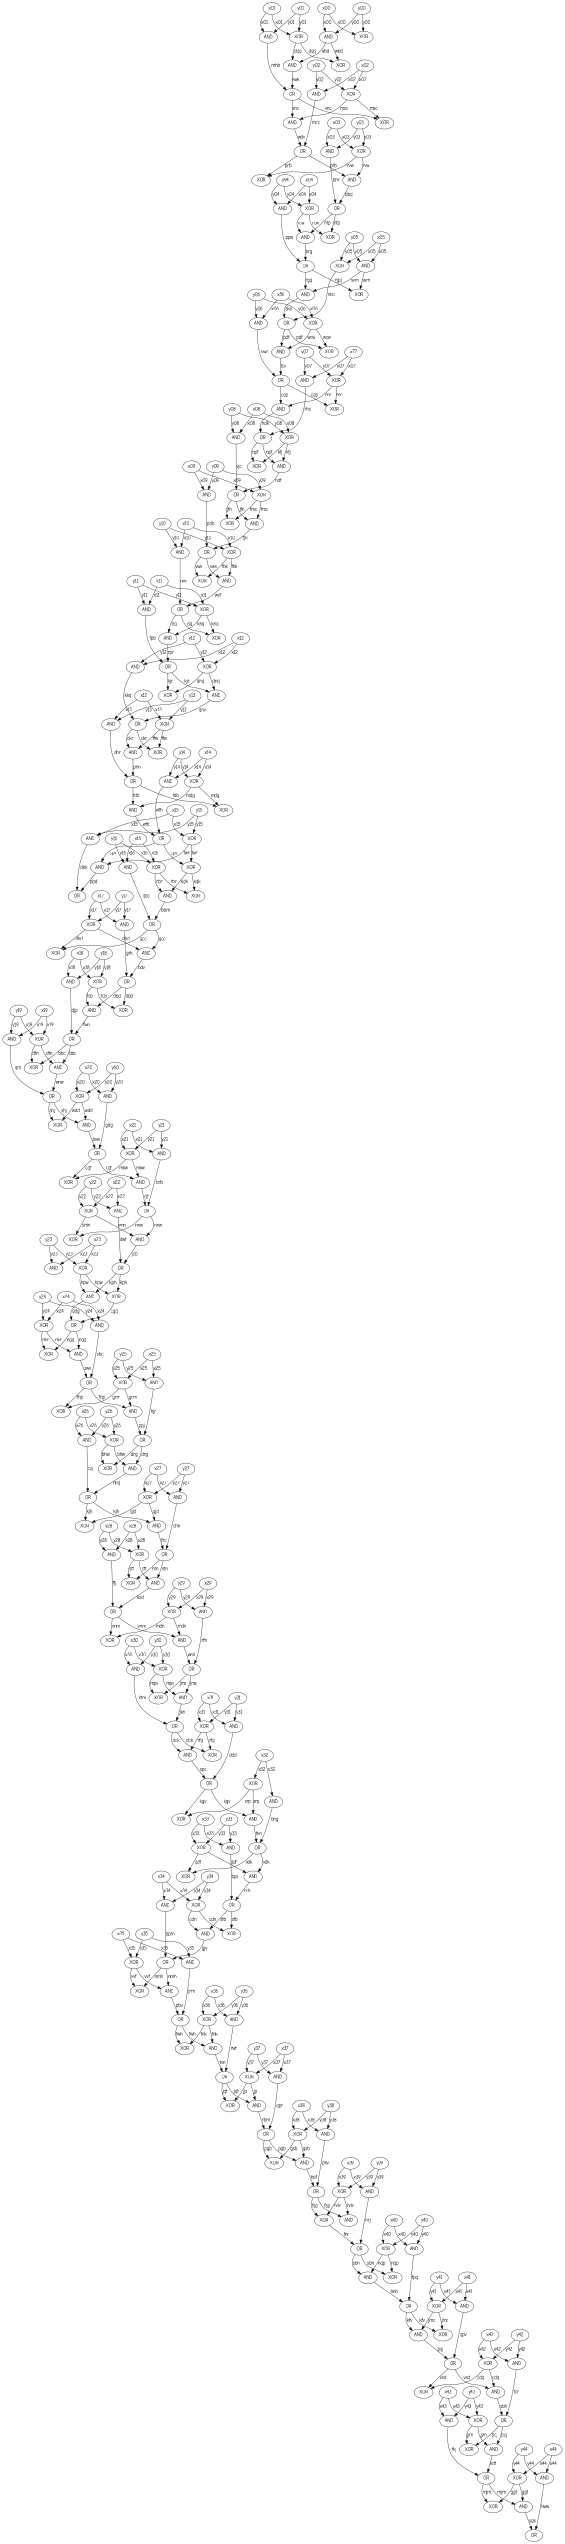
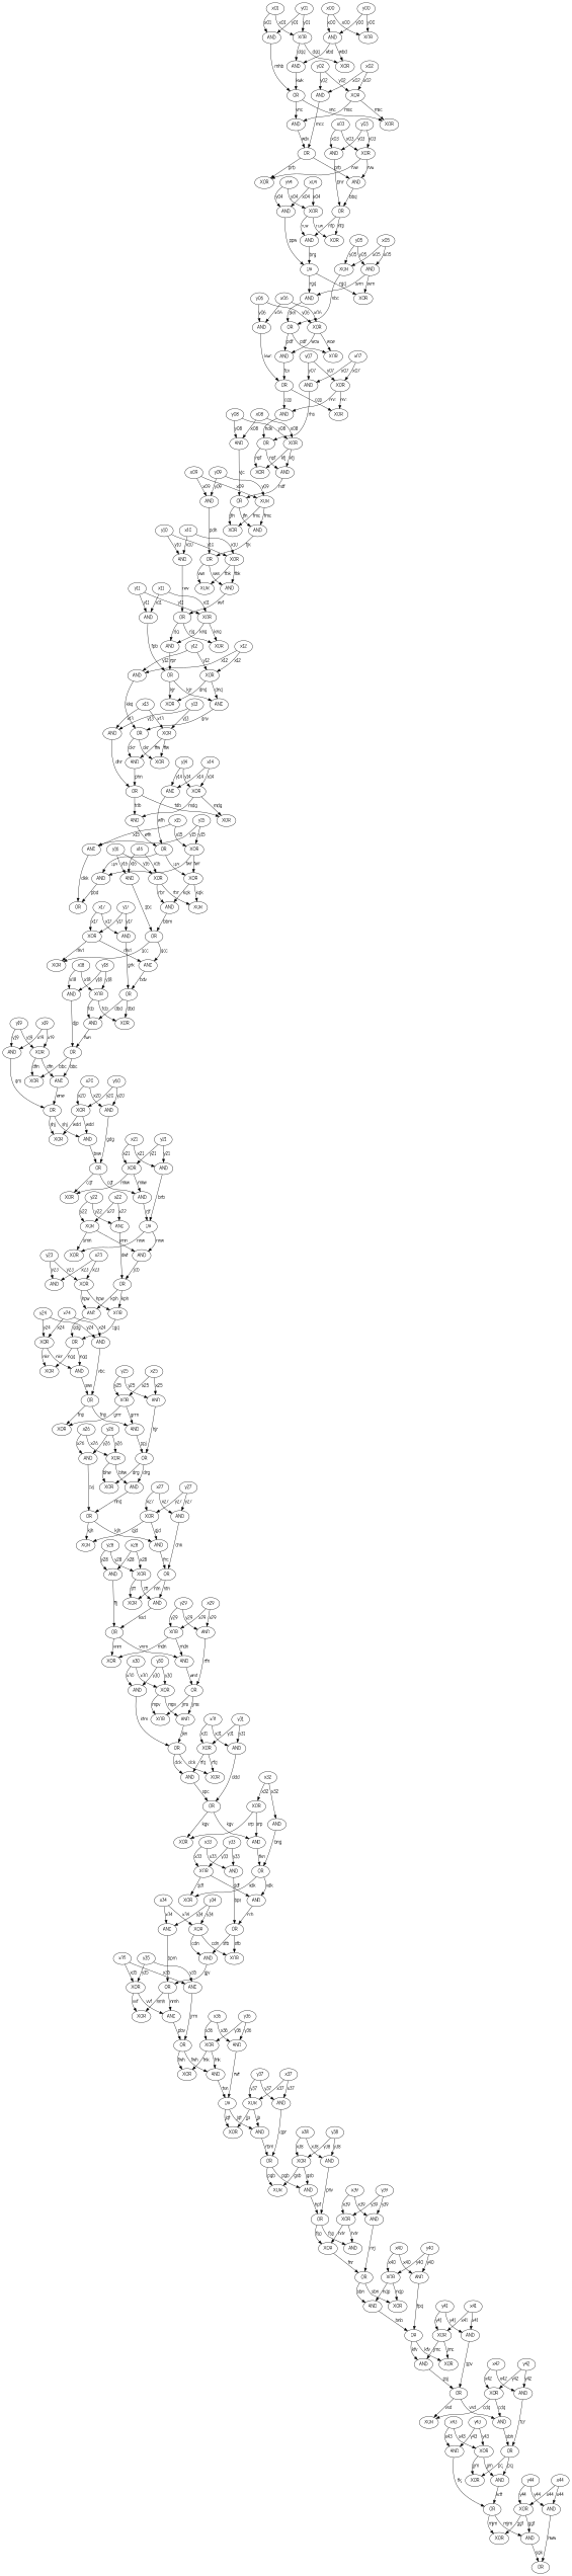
  digraph {
    fontname="Comic Neue"
    node [fontname="Comic Neue"]
    edge [fontname="Comic Neue"]
    n1 [label=AND]
    n2 [label=OR]
    n3 [label=XOR]
    n4 [label=AND]
    x04
    n6 [label=XOR]
    n7 [label=AND]
    n8 [label=XOR]
    n9 [label=y94]
    n10 [label=XOR]
    n11 [label=AND]
    n12 [label=XOR]
    n13 [label=OR]
    x37
    n15 [label=AND]
    y37
    n17 [label=XOR]
    n18 [label=AND]
    n19 [label=XOR]
    n20 [label=OR]
    x24
    n22 [label=AND]
    y24
    n24 [label=XOR]
    n25 [label=XOR]
    n26 [label=AND]
    n27 [label=OR]
    n28 [label=OR]
    n29 [label=AND]
    n30 [label=OR]
    n31 [label=OR]
    n32 [label=XOR]
    n33 [label=XOR]
    n34 [label=AND]
    n35 [label=OR]
    n36 [label=AND]
    n37 [label=XOR]
    n38 [label=XOR]
    n39 [label=XOR]
    n40 [label=OR]
    n41 [label=AND]
    n42 [label=OR]
    n43 [label=XOR]
    n44 [label=XOR]
    n45 [label=OR]
    n46 [label=AND]
    n47 [label=XOR]
    n48 [label=AND]
    n49 [label=OR]
    n50 [label=OR]
    n51 [label=XOR]
    n52 [label=XOR]
    n53 [label=OR]
    n54 [label=XOR]
    n55 [label=AND]
    n56 [label=AND]
    n57 [label=AND]
    n58 [label=AND]
    n59 [label=OR]
    n60 [label=AND]
    n61 [label=XOR]
    n62 [label=OR]
    n63 [label=XOR]
    n64 [label=XOR]
    n65 [label=XOR]
    n66 [label=AND]
    n67 [label=XOR]
    n68 [label=OR]
    x25
    n70 [label=AND]
    y25
    n72 [label=XOR]
    n73 [label=AND]
    n74 [label=XOR]
    n75 [label=OR]
    n76 [label=AND]
    n77 [label=XOR]
    x15
    n79 [label=AND]
    y15
    n81 [label=AND]
    y31
    n83 [label=XOR]
    n84 [label=AND]
    n85 [label=XOR]
    x31
    n87 [label=OR]
    n88 [label=AND]
    n89 [label=OR]
    y05
    n91 [label=XOR]
    x05
    n93 [label=AND]
    n94 [label=OR]
    n95 [label=AND]
    n96 [label=XOR]
    y27
    n98 [label=XOR]
    n99 [label=AND]
    n100 [label=XOR]
    x27
    n102 [label=OR]
    n103 [label=XOR]
    n104 [label=AND]
    n105 [label=OR]
    n106 [label=AND]
    n107 [label=AND]
    n108 [label=AND]
    n109 [label=XOR]
    n110 [label=OR]
    n111 [label=AND]
    n112 [label=XOR]
    n113 [label=AND]
    n114 [label=AND]
    n115 [label=OR]
    n116 [label=AND]
    n117 [label=XOR]
    n118 [label=y60]
    n119 [label=XOR]
    n120 [label=AND]
    n121 [label=XOR]
    x20
    n123 [label=AND]
    n124 [label=XOR]
    x00
    n126 [label=XOR]
    y00
    n128 [label=XOR]
    n129 [label=OR]
    n130 [label=AND]
    n131 [label=AND]
    x11
    n133 [label=XOR]
    n134 [label=AND]
    n135 [label=XOR]
    y11
    n137 [label=OR]
    n138 [label=AND]
    n139 [label=XOR]
    n140 [label=OR]
    n141 [label=AND]
    n142 [label=AND]
    n143 [label=AND]
    n144 [label=AND]
    n145 [label=OR]
    n146 [label=XOR]
    n147 [label=AND]
-   x06 [label=x56]
+   x06
    n149 [label=XOR]
    n150 [label=AND]
    n151 [label=XOR]
    y06
    n153 [label=OR]
    n154 [label=AND]
    n155 [label=XOR]
    n156 [label=XOR]
    n157 [label=AND]
    x22
    n159 [label=XOR]
    n160 [label=AND]
    n161 [label=XOR]
    y22
    n163 [label=AND]
    n164 [label=XOR]
    n165 [label=OR]
    n166 [label=AND]
    n167 [label=XOR]
    n168 [label=OR]
    y07
    n170 [label=AND]
-   x07 [label=x77]
+   x07
    n172 [label=AND]
    y33
    n174 [label=XOR]
    x33
    n176 [label=AND]
    x32
    n178 [label=AND]
    n179 [label=XOR]
    n180 [label=OR]
    n181 [label=AND]
    n182 [label=XOR]
    n183 [label=XOR]
    n184 [label=AND]
    n185 [label=OR]
    n186 [label=OR]
    n187 [label=XOR]
    n188 [label=AND]
    n189 [label=OR]
    n190 [label=XOR]
    n191 [label=AND]
    n192 [label=OR]
    n193 [label=AND]
    n194 [label=XOR]
    x08
    n196 [label=XOR]
    n197 [label=AND]
    n198 [label=XOR]
    y08
    n200 [label=XOR]
    n201 [label=OR]
    n202 [label=XOR]
    n203 [label=AND]
    n204 [label=XOR]
    x43
    n206 [label=XOR]
    n207 [label=XOR]
    y43
    n209 [label=XOR]
    n210 [label=AND]
    n211 [label=AND]
    n212 [label=OR]
    y19
    n214 [label=XOR]
    n215 [label=AND]
    n216 [label=XOR]
    x19
    n218 [label=XOR]
    y14
    n220 [label=AND]
    x14
    n222 [label=OR]
    y40
    n224 [label=AND]
    x40
    n226 [label=OR]
    n227 [label=XOR]
    n228 [label=XOR]
    y23
    n230 [label=AND]
    x23
    n232 [label=XOR]
    x44
    y44
    x03
    y03
    n237 [label=AND]
    n238 [label=OR]
    n239 [label=XOR]
    n240 [label=XOR]
    n241 [label=OR]
    n242 [label=AND]
    y02
    x02
    n245 [label=AND]
    n246 [label=AND]
    n247 [label=AND]
    n248 [label=XOR]
    x35
    n250 [label=AND]
    y35
    x26
    n253 [label=XOR]
    y26
    n255 [label=AND]
    x41
    y41
    n258 [label=AND]
    n259 [label=XOR]
    y28
    x28
    n262 [label=XOR]
    n263 [label=XOR]
    x30
    y30
    n266 [label=AND]
    n267 [label=OR]
    x10
    n269 [label=XOR]
    n270 [label=AND]
    n271 [label=XOR]
    y10
    n273 [label=AND]
    y09
    n275 [label=XOR]
    x09
    y38
    n278 [label=AND]
    x38
    y42
    x42
    x18
    y18
    n284 [label=AND]
    n285 [label=XOR]
    y21
    n287 [label=AND]
    x21
    n289 [label=XOR]
    x29
    y29
    y12
    n293 [label=AND]
    x12
    n295 [label=AND]
    x34
    y34
    n298 [label=AND]
    x17
    y17
    y36
    x36
    n303 [label=XOR]
    x01
    y01
    y39
    x39
    x13
    y13
    y16
    x16
    n1 -> n2 [label=ppw]
    n2 -> n3 [label=rgq]
    n2 -> n4 [label=rgq]
    n4 -> n89 [label=skn]
    x04 -> n1 [label=x04]
    x04 -> n6 [label=x04]
    n6 -> n7 [label=rcw]
    n6 -> n8 [label=rcw]
    n7 -> n2 [label=brg]
    n9 -> n1 [label=y04]
    n9 -> n6 [label=y04]
    n10 -> n11 [label=jjs]
    n10 -> n12 [label=jjs]
    n11 -> n13 [label=rbm]
    n13 -> n46 [label=pgb]
    n13 -> n47 [label=pgb]
    x37 -> n10 [label=x37]
    x37 -> n15 [label=x37]
    n15 -> n13 [label=qpr]
    y37 -> n10 [label=y37]
    y37 -> n15 [label=y37]
    n17 -> n18 [label=nkr]
    n17 -> n19 [label=nkr]
    n18 -> n20 [label=swv]
    n20 -> n66 [label=fnp]
    n20 -> n67 [label=fnp]
    x24 -> n17 [label=x24]
    x24 -> n22 [label=x24]
    n22 -> n20 [label=vbc]
    y24 -> n17 [label=y24]
    y24 -> n22 [label=y24]
    n25 -> n24 [label=cdn]
    n25 -> n26 [label=cdn]
    n26 -> n27 [label=gjv]
    n27 -> n111 [label=nmh]
    n27 -> n112 [label=nmh]
    n28 -> n24 [label=stb]
    n28 -> n26 [label=stb]
    n29 -> n30 [label=bbq]
    n30 -> n7 [label=nfp]
    n30 -> n8 [label=nfp]
    n31 -> n29 [label=prb]
    n31 -> n32 [label=prb]
    n33 -> n29 [label=rvw]
    n33 -> n32 [label=rvw]
    n34 -> n35 [label=tkn]
    n35 -> n36 [label=vdk]
    n35 -> n37 [label=vdk]
    n36 -> n28 [label=rcb]
    n38 -> n34 [label=srp]
    n38 -> n39 [label=srp]
    n40 -> n34 [label=kgv]
    n40 -> n39 [label=kgv]
    n41 -> n42 [label=qdg]
    n42 -> n18 [label=ngq]
    n42 -> n19 [label=ngq]
    n43 -> n41 [label=hpw]
    n43 -> n44 [label=hpw]
    n44 -> n42 [label=cgq]
    n45 -> n41 [label=kph]
    n45 -> n44 [label=kph]
    n46 -> n153 [label=hpf]
    n48 -> n49 [label=tsn]
    n49 -> n11 [label=jqt]
    n49 -> n12 [label=jqt]
    n50 -> n48 [label=fwh]
    n50 -> n51 [label=fwh]
    n52 -> n48 [label=tnk]
    n52 -> n51 [label=tnk]
    n53 -> n54 [label=vnc]
    n53 -> n55 [label=vnc]
    n55 -> n31 [label=wdv]
    n56 -> n53 [label=kwk]
    n57 -> n53 [label=mhb]
    n58 -> n59 [label=qnv]
    n59 -> n60 [label=ckr]
    n59 -> n61 [label=ckr]
    n60 -> n201 [label=phn]
    n62 -> n58 [label=kjr]
    n62 -> n63 [label=kjr]
    n64 -> n58 [label=dnq]
    n64 -> n63 [label=dnq]
    n65 -> n66 [label=grm]
    n65 -> n67 [label=grm]
    n66 -> n68 [label=ppj]
    n68 -> n108 [label=drg]
    n68 -> n109 [label=drg]
    x25 -> n65 [label=x25]
    x25 -> n70 [label=x25]
    n70 -> n68 [label=hjr]
    y25 -> n65 [label=y25]
    y25 -> n70 [label=y25]
    n72 -> n73 [label=fwr]
    n72 -> n74 [label=fwr]
    n73 -> n75 [label=pbd]
    n74 -> n76 [label=kqk]
    n74 -> n77 [label=kqk]
    n76 -> n226 [label=bbm]
    x15 -> n72 [label=x15]
    x15 -> n79 [label=x15]
    n79 -> n75 [label=dkk]
    y15 -> n72 [label=y15]
    y15 -> n79 [label=y15]
    n81 -> n40 [label=ddd]
    y31 -> n81 [label=y31]
    y31 -> n83 [label=y31]
    n83 -> n84 [label=rfq]
    n83 -> n85 [label=rfq]
    n84 -> n40 [label=spc]
    x31 -> n81 [label=x31]
    x31 -> n83 [label=x31]
    n87 -> n73 [label=cpv]
    n87 -> n74 [label=cpv]
    n88 -> n3 [label=svm]
    n88 -> n4 [label=svm]
    n89 -> n150 [label=pdf]
    n89 -> n151 [label=pdf]
    y05 -> n88 [label=y05]
    y05 -> n91 [label=y05]
    n91 -> n89 [label=nbc]
    x05 -> n88 [label=x05]
    x05 -> n91 [label=x05]
    n93 -> n94 [label=chk]
    n94 -> n95 [label=hfn]
    n94 -> n96 [label=hfn]
    n95 -> n110 [label=ksd]
    y27 -> n93 [label=y27]
    y27 -> n98 [label=y27]
    n98 -> n99 [label=qjd]
    n98 -> n100 [label=qjd]
    n99 -> n94 [label=frc]
    x27 -> n93 [label=x27]
    x27 -> n98 [label=x27]
    n102 -> n103 [label=dbd]
    n102 -> n104 [label=dbd]
    n104 -> n105 [label=fwn]
    n105 -> n215 [label=bbc]
    n105 -> n216 [label=bbc]
    n106 -> n102 [label=bdv]
    n107 -> n102 [label=grk]
    n108 -> n129 [label=nhq]
    n110 -> n163 [label=vnm]
    n110 -> n164 [label=vnm]
    n111 -> n50 [label=pbv]
    n113 -> n27 [label=bpm]
    n114 -> n115 [label=gdg]
    n115 -> n116 [label=cqf]
    n115 -> n117 [label=cqf]
    n116 -> n241 [label=rjf]
    n118 -> n114 [label=y20]
    n118 -> n119 [label=y20]
    n119 -> n120 [label=wdd]
    n119 -> n121 [label=wdd]
    n120 -> n115 [label=bvw]
    x20 -> n114 [label=x20]
    x20 -> n119 [label=x20]
    n123 -> n56 [label=wbd]
    n123 -> n124 [label=wbd]
    x00 -> n123 [label=x00]
    x00 -> n126 [label=x00]
    y00 -> n123 [label=y00]
    y00 -> n126 [label=y00]
    n128 -> n54 [label=msc]
    n128 -> n55 [label=msc]
    n129 -> n99 [label=kjh]
    n129 -> n100 [label=kjh]
    n130 -> n129 [label=cvj]
    n131 -> n62 [label=fpb]
    x11 -> n131 [label=x11]
    x11 -> n133 [label=x11]
    n133 -> n134 [label=kng]
    n133 -> n135 [label=kng]
    n134 -> n62 [label=rpr]
    y11 -> n131 [label=y11]
    y11 -> n133 [label=y11]
    n137 -> n138 [label=mjm]
    n137 -> n139 [label=mjm]
    n138 -> n140 [label=sgk]
    n141 -> n137 [label=tkj]
    n142 -> n137 [label=kdt]
    n143 -> n30 [label=bhr]
    n144 -> n145 [label=kwc]
    n145 -> n146 [label=cqp]
    n145 -> n147 [label=cqp]
    n147 -> n168 [label=hdk]
    x06 -> n144 [label=x06]
    x06 -> n149 [label=x06]
    n149 -> n150 [label=wcw]
    n149 -> n151 [label=wcw]
    n150 -> n145 [label=fcv]
    y06 -> n144 [label=y06]
    y06 -> n149 [label=y06]
    n153 -> n154 [label=fsp]
    n153 -> n155 [label=fsp]
    n155 -> n186 [label=fnr]
    n156 -> n46 [label=gsb]
    n156 -> n47 [label=gsb]
    n157 -> n45 [label=dwt]
    x22 -> n157 [label=x22]
    x22 -> n159 [label=x22]
    n159 -> n160 [label=smn]
    n159 -> n161 [label=smn]
    n160 -> n45 [label=jcb]
    y22 -> n157 [label=y22]
    y22 -> n159 [label=y22]
    n163 -> n165 [label=wnd]
    n165 -> n178 [label=jms]
    n165 -> n179 [label=jms]
    n166 -> n110 [label=ftj]
    n167 -> n146 [label=rnc]
    n167 -> n147 [label=rnc]
    n168 -> n197 [label=npf]
    n168 -> n198 [label=npf]
    y07 -> n167 [label=y07]
    y07 -> n170 [label=y07]
    n170 -> n168 [label=rhs]
    x07 -> n167 [label=x07]
    x07 -> n170 [label=x07]
    n172 -> n28 [label=bps]
    y33 -> n172 [label=y33]
    y33 -> n174 [label=y33]
    n174 -> n36 [label=qdt]
    n174 -> n37 [label=qdt]
    x33 -> n172 [label=x33]
    x33 -> n174 [label=x33]
    n176 -> n35 [label=bng]
    x32 -> n38 [label=x32]
    x32 -> n176 [label=x32]
    n178 -> n180 [label=jkn]
    n180 -> n84 [label=dck]
    n180 -> n85 [label=dck]
    n181 -> n165 [label=rfn]
    n183 -> n182 [label=nqp]
    n183 -> n184 [label=nqp]
    n184 -> n185 [label=bnb]
    n185 -> n187 [label=kfv]
    n185 -> n188 [label=kfv]
    n186 -> n182 [label=sbn]
    n186 -> n184 [label=sbn]
    n188 -> n189 [label=psj]
    n189 -> n237 [label=vsd]
    n189 -> n240 [label=vsd]
    n190 -> n187 [label=jmc]
    n190 -> n188 [label=jmc]
    n191 -> n192 [label=vjc]
    n192 -> n193 [label=jfn]
    n192 -> n194 [label=jfn]
    n193 -> n222 [label=tjk]
    x08 -> n191 [label=x08]
    x08 -> n196 [label=x08]
    n196 -> n197 [label=ktj]
    n196 -> n198 [label=ktj]
    n197 -> n192 [label=hdf]
    y08 -> n191 [label=y08]
    y08 -> n196 [label=y08]
    n200 -> n103 [label=tcb]
    n200 -> n104 [label=tcb]
    n201 -> n202 [label=tdb]
    n201 -> n203 [label=tdb]
    n203 -> n87 [label=wth]
    n204 -> n60 [label=ttw]
    n204 -> n61 [label=ttw]
    x43 -> n141 [label=x43]
    x43 -> n206 [label=x43]
    n206 -> n142 [label=jjm]
    n206 -> n207 [label=jjm]
    y43 -> n141 [label=y43]
    y43 -> n206 [label=y43]
    n209 -> n154 [label=bdr]
    n209 -> n155 [label=bdr]
    n210 -> n140 [label=hww]
    n211 -> n212 [label=qrs]
    n212 -> n120 [label=shj]
    n212 -> n121 [label=shj]
    y19 -> n211 [label=y19]
    y19 -> n214 [label=y19]
    n214 -> n215 [label=dtn]
    n214 -> n216 [label=dtn]
    n215 -> n212 [label=wnw]
    x19 -> n211 [label=x19]
    x19 -> n214 [label=x19]
    n218 -> n202 [label=mdg]
    n218 -> n203 [label=mdg]
    y14 -> n218 [label=y14]
    y14 -> n220 [label=y14]
    n220 -> n87 [label=wfh]
    x14 -> n218 [label=x14]
    x14 -> n220 [label=x14]
    n222 -> n270 [label=vws]
    n222 -> n271 [label=vws]
    y40 -> n183 [label=y40]
    y40 -> n224 [label=y40]
    n224 -> n185 [label=fpq]
    x40 -> n183 [label=x40]
    x40 -> n224 [label=x40]
    n226 -> n106 [label=gcc]
    n226 -> n227 [label=gcc]
    n228 -> n76 [label=rbr]
    n228 -> n77 [label=rbr]
    y23 -> n43 [label=y23]
    y23 -> n230 [label=y23]
    x23 -> n43 [label=x23]
    x23 -> n230 [label=x23]
    n232 -> n138 [label=ggt]
    n232 -> n139 [label=ggt]
    x44 -> n210 [label=x44]
    x44 -> n232 [label=x44]
    y44 -> n210 [label=y44]
    y44 -> n232 [label=y44]
    x03 -> n33 [label=x03]
    x03 -> n143 [label=x03]
    y03 -> n33 [label=y03]
    y03 -> n143 [label=y03]
    n237 -> n238 [label=sbh]
    n238 -> n142 [label=pcj]
    n238 -> n207 [label=pcj]
    n239 -> n237 [label=cdq]
    n239 -> n240 [label=cdq]
    n241 -> n160 [label=nnw]
    n241 -> n161 [label=nnw]
    n242 -> n31 [label=mcc]
    y02 -> n128 [label=y02]
    y02 -> n242 [label=y02]
    x02 -> n128 [label=x02]
    x02 -> n242 [label=x02]
    n245 -> n180 [label=ktm]
    n246 -> n238 [label=tcr]
    n247 -> n105 [label=djp]
    n248 -> n111 [label=vvf]
    n248 -> n112 [label=vvf]
    x35 -> n248 [label=x35]
    x35 -> n250 [label=x35]
    n250 -> n50 [label=jrm]
    y35 -> n248 [label=y35]
    y35 -> n250 [label=y35]
    x26 -> n130 [label=x26]
    x26 -> n253 [label=x26]
    n253 -> n108 [label=bhw]
    n253 -> n109 [label=bhw]
    y26 -> n130 [label=y26]
    y26 -> n253 [label=y26]
    n255 -> n189 [label=qpv]
    x41 -> n190 [label=x41]
    x41 -> n255 [label=x41]
    y41 -> n190 [label=y41]
    y41 -> n255 [label=y41]
    n258 -> n49 [label=rwt]
    n259 -> n95 [label=stf]
    n259 -> n96 [label=stf]
    y28 -> n166 [label=y28]
    y28 -> n259 [label=y28]
    x28 -> n166 [label=x28]
    x28 -> n259 [label=x28]
    n262 -> n163 [label=mdn]
    n262 -> n164 [label=mdn]
    n263 -> n178 [label=mpv]
    n263 -> n179 [label=mpv]
    x30 -> n245 [label=x30]
    x30 -> n263 [label=x30]
    y30 -> n245 [label=y30]
    y30 -> n263 [label=y30]
    n266 -> n267 [label=rwv]
    n267 -> n134 [label=rjg]
    n267 -> n135 [label=rjg]
    x10 -> n266 [label=x10]
    x10 -> n269 [label=x10]
    n269 -> n270 [label=tbk]
    n269 -> n271 [label=tbk]
    n270 -> n267 [label=wvf]
    y10 -> n266 [label=y10]
    y10 -> n269 [label=y10]
    n273 -> n222 [label=pdh]
    y09 -> n273 [label=y09]
    y09 -> n275 [label=y09]
    n275 -> n193 [label=fmc]
    n275 -> n194 [label=fmc]
    x09 -> n273 [label=x09]
    x09 -> n275 [label=x09]
    y38 -> n156 [label=y38]
    y38 -> n278 [label=y38]
    n278 -> n153 [label=phv]
    x38 -> n156 [label=x38]
    x38 -> n278 [label=x38]
    y42 -> n239 [label=y42]
    y42 -> n246 [label=y42]
    x42 -> n239 [label=x42]
    x42 -> n246 [label=x42]
    x18 -> n200 [label=x18]
    x18 -> n247 [label=x18]
    y18 -> n200 [label=y18]
    y18 -> n247 [label=y18]
    n284 -> n201 [label=dhr]
    n285 -> n116 [label=mkw]
    n285 -> n117 [label=mkw]
    y21 -> n285 [label=y21]
    y21 -> n287 [label=y21]
    n287 -> n241 [label=brb]
    x21 -> n285 [label=x21]
    x21 -> n287 [label=x21]
    n289 -> n106 [label=dhd]
    n289 -> n227 [label=dhd]
    x29 -> n181 [label=x29]
    x29 -> n262 [label=x29]
    y29 -> n181 [label=y29]
    y29 -> n262 [label=y29]
    y12 -> n64 [label=y12]
    y12 -> n293 [label=y12]
    n293 -> n59 [label=kkq]
    x12 -> n64 [label=x12]
    x12 -> n293 [label=x12]
    n295 -> n186 [label=nrj]
    x34 -> n25 [label=x34]
    x34 -> n113 [label=x34]
    y34 -> n25 [label=y34]
    y34 -> n113 [label=y34]
    n298 -> n226 [label=qbc]
    x17 -> n107 [label=x17]
    x17 -> n289 [label=x17]
    y17 -> n107 [label=y17]
    y17 -> n289 [label=y17]
    y36 -> n52 [label=y36]
    y36 -> n258 [label=y36]
    x36 -> n52 [label=x36]
    x36 -> n258 [label=x36]
    n303 -> n56 [label=dqq]
    n303 -> n124 [label=dqq]
    x01 -> n57 [label=x01]
    x01 -> n303 [label=x01]
    y01 -> n57 [label=y01]
    y01 -> n303 [label=y01]
    y39 -> n209 [label=y39]
    y39 -> n295 [label=y39]
    x39 -> n209 [label=x39]
    x39 -> n295 [label=x39]
    x13 -> n204 [label=x13]
    x13 -> n284 [label=x13]
    y13 -> n204 [label=y13]
    y13 -> n284 [label=y13]
    y16 -> n228 [label=y16]
    y16 -> n298 [label=y16]
    x16 -> n228 [label=x16]
    x16 -> n298 [label=x16]
  }
